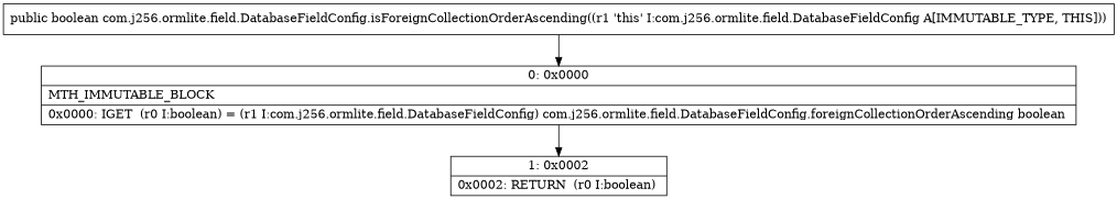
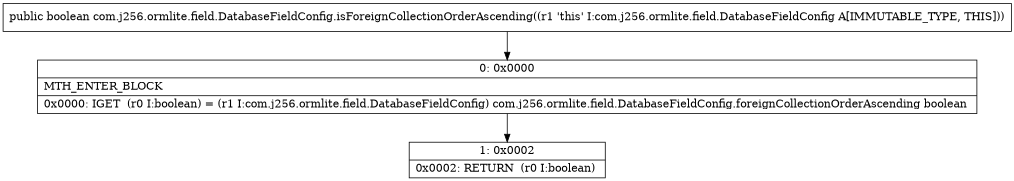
  digraph {
    node [shape=record]
-   n1 [label="{0\:\ 0x0000|MTH_IMMUTABLE_BLOCK\l|0x0000: IGET  (r0 I:boolean) = (r1 I:com.j256.ormlite.field.DatabaseFieldConfig) com.j256.ormlite.field.DatabaseFieldConfig.foreignCollectionOrderAscending boolean \l}"]
+   n1 [label="{0\:\ 0x0000|MTH_ENTER_BLOCK\l|0x0000: IGET  (r0 I:boolean) = (r1 I:com.j256.ormlite.field.DatabaseFieldConfig) com.j256.ormlite.field.DatabaseFieldConfig.foreignCollectionOrderAscending boolean \l}"]
    n2 [label="{1\:\ 0x0002|0x0002: RETURN  (r0 I:boolean) \l}"]
    n3 [label="{public boolean com.j256.ormlite.field.DatabaseFieldConfig.isForeignCollectionOrderAscending((r1 'this' I:com.j256.ormlite.field.DatabaseFieldConfig A[IMMUTABLE_TYPE, THIS])) }"]
    n1 -> n2
    n3 -> n1
  }
